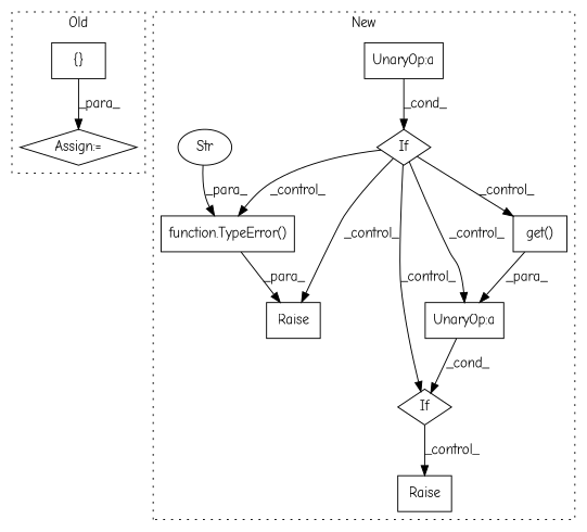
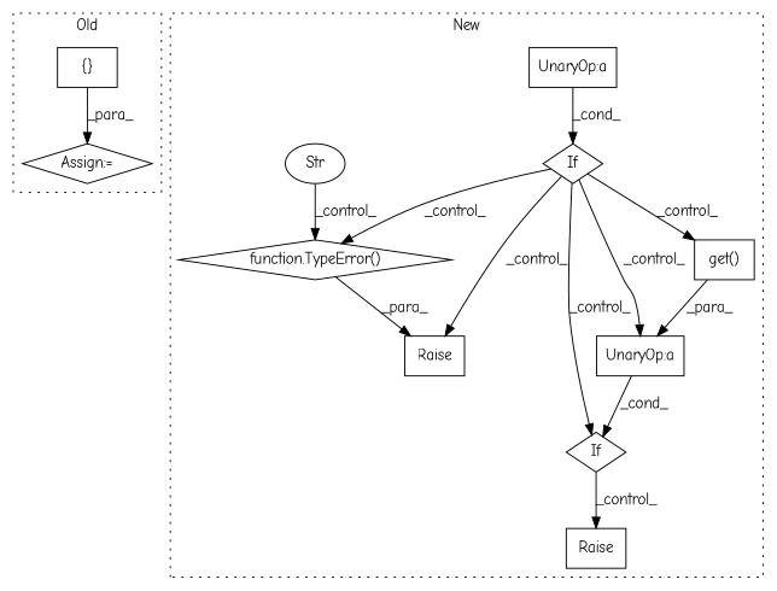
  digraph {
    fontname="Comic Neue"
    node [a=75 fontname="Comic Neue" l=3 shape=box]
    edge [fontname="Comic Neue"]
    n1 [a=95 l="2,1" label="{}" s="7025,7026"]
    n2 [a=68 label="Assign:=" s=7012 shape=diamond]
-   n3 [l="10,1" label="function.TypeError()" s="7205,7240"]
+   n3 [l="10,1" label="function.TypeError()" s="7205,7240" shape=diamond]
    n4 [a=91 l=6 label=Raise s=7199]
    n5 [a=96 label=If s=7178 shape=diamond]
    n6 [a=91 l=6 label=Raise s=7340]
    n7 [a=96 label=If s=7313 shape=diamond]
    n8 [a=61 l=10 label="UnaryOp:a" s=7181]
    n9 [a=66 l=25 label=Str s=7215 shape=ellipse]
    n10 [a=61 l=16 label="UnaryOp:a" s=7316]
    n11 [l="11,1" label="get()" s="7277,7307"]
    subgraph cluster_1 {
      label=Old
      style=dotted
      n1
      n2
    }
    subgraph cluster_2 {
      label=New
      style=dotted
      n3
      n4
      n5
      n6
      n7
      n8
      n9
      n10
      n11
    }
    n1 -> n2 [label=_para_]
    n3 -> n4 [label=_para_]
    n5 -> n3 [label=_control_]
    n5 -> n4 [label=_control_]
    n5 -> n7 [label=_control_]
    n5 -> n10 [label=_control_]
    n5 -> n11 [label=_control_]
    n7 -> n6 [label=_control_]
    n8 -> n5 [label=_cond_]
-   n9 -> n3 [label=_para_]
+   n9 -> n3 [label=_control_]
    n10 -> n7 [label=_cond_]
    n11 -> n10 [label=_para_]
  }
